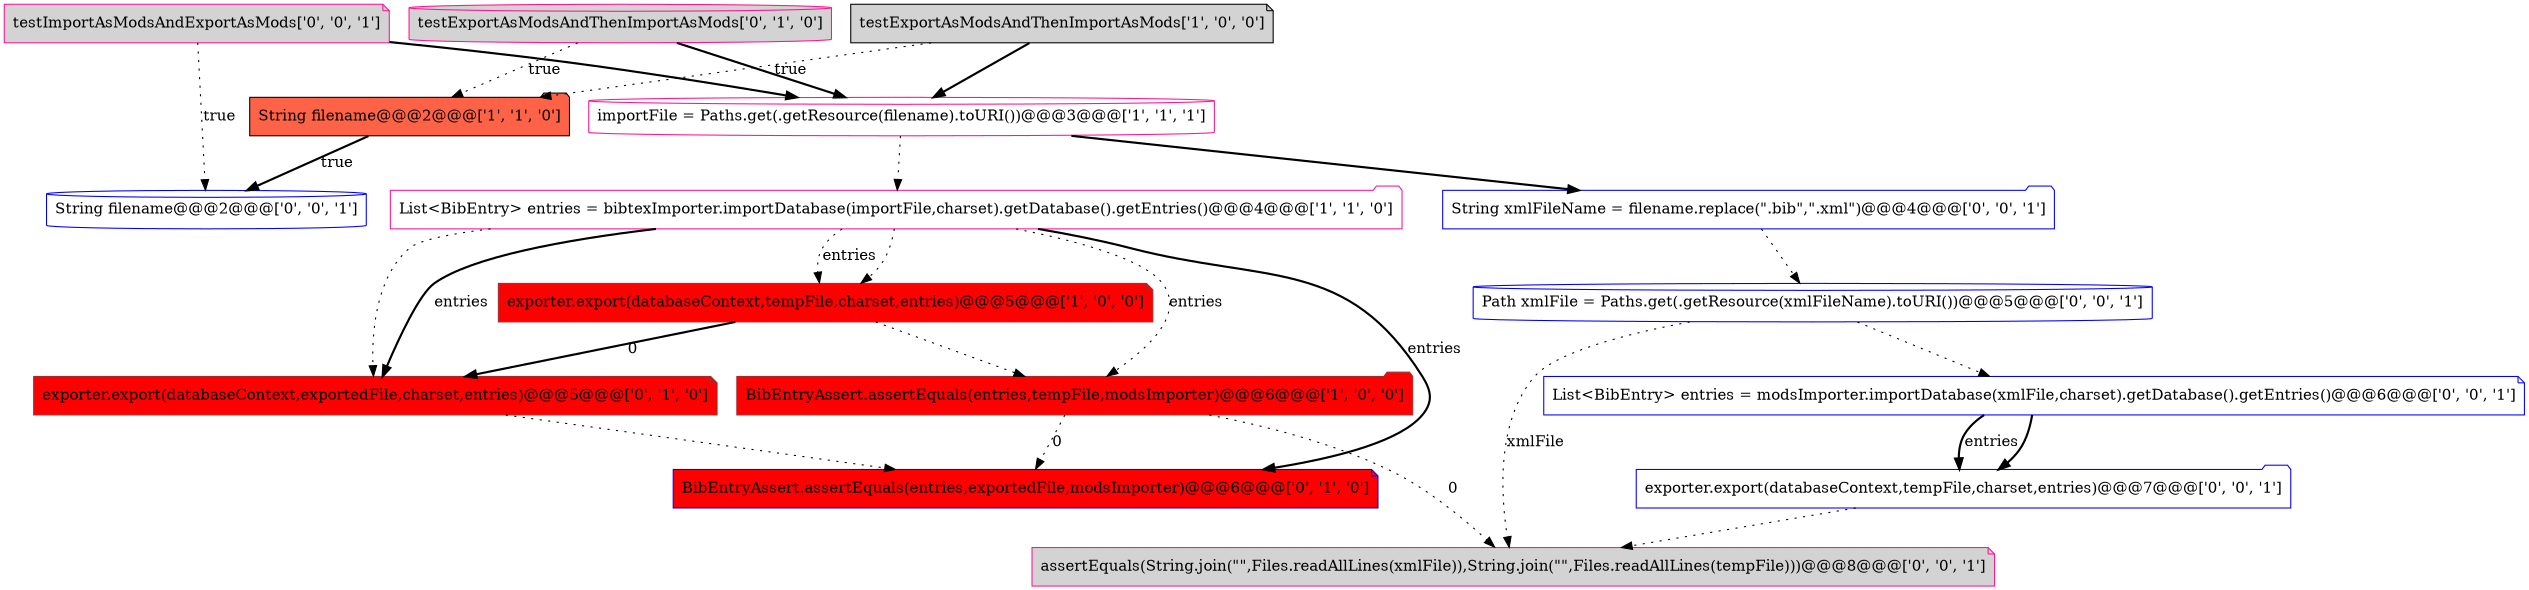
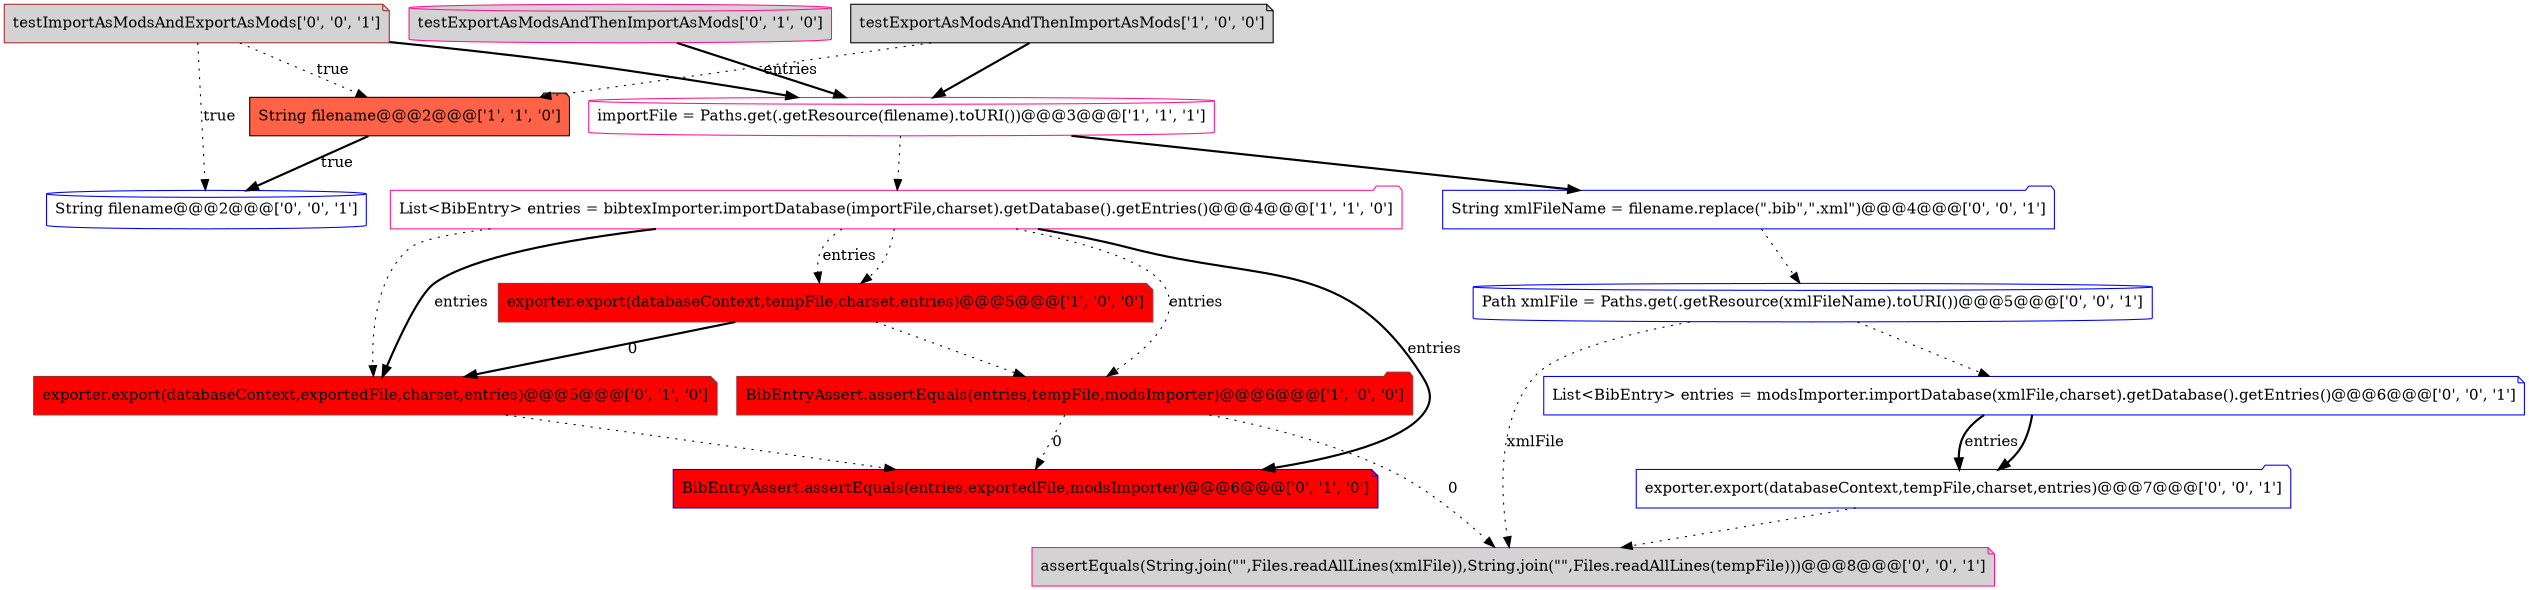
  digraph {
    node [color=blue fillcolor=white shape=note style=filled]
    edge [style=dotted]
    n1 [color=deeppink fillcolor=lightgray label="assertEquals(String.join(\"\",Files.readAllLines(xmlFile)),String.join(\"\",Files.readAllLines(tempFile)))@@@8@@@['0', '0', '1']"]
    n2 [color=deeppink label="importFile = Paths.get(.getResource(filename).toURI())@@@3@@@['1', '1', '1']" shape=cylinder]
    n3 [color=deeppink label="List<BibEntry> entries = bibtexImporter.importDatabase(importFile,charset).getDatabase().getEntries()@@@4@@@['1', '1', '0']" shape=folder]
    n4 [label="String xmlFileName = filename.replace(\".bib\",\".xml\")@@@4@@@['0', '0', '1']" shape=folder]
    n5 [color=brown fillcolor=red label="exporter.export(databaseContext,tempFile,charset,entries)@@@5@@@['1', '0', '0']"]
    n6 [fillcolor=red label="BibEntryAssert.assertEquals(entries,exportedFile,modsImporter)@@@6@@@['0', '1', '0']"]
    n7 [color=brown fillcolor=red label="exporter.export(databaseContext,exportedFile,charset,entries)@@@5@@@['0', '1', '0']"]
    n8 [color=brown fillcolor=red label="BibEntryAssert.assertEquals(entries,tempFile,modsImporter)@@@6@@@['1', '0', '0']" shape=folder]
    n9 [label="Path xmlFile = Paths.get(.getResource(xmlFileName).toURI())@@@5@@@['0', '0', '1']" shape=cylinder]
    n10 [label="List<BibEntry> entries = modsImporter.importDatabase(xmlFile,charset).getDatabase().getEntries()@@@6@@@['0', '0', '1']"]
    n11 [label="exporter.export(databaseContext,tempFile,charset,entries)@@@7@@@['0', '0', '1']" shape=folder]
    n12 [label="String filename@@@2@@@['0', '0', '1']" shape=cylinder]
    n13 [color=black fillcolor=lightgray label="testExportAsModsAndThenImportAsMods['1', '0', '0']"]
    n14 [color=black fillcolor=tomato label="String filename@@@2@@@['1', '1', '0']" shape=folder]
    n15 [color=deeppink fillcolor=lightgray label="testExportAsModsAndThenImportAsMods['0', '1', '0']" shape=cylinder]
-   n16 [color=deeppink fillcolor=lightgray label="testImportAsModsAndExportAsMods['0', '0', '1']"]
+   n16 [color=brown fillcolor=lightgray label="testImportAsModsAndExportAsMods['0', '0', '1']"]
    n2 -> n3
    n2 -> n4 [style=bold]
    n3 -> n5
    n3 -> n5 [label=entries]
    n3 -> n6 [label=entries style=bold]
    n3 -> n7
    n3 -> n7 [label=entries style=bold]
    n3 -> n8 [label=entries]
    n4 -> n9
    n5 -> n7 [label=0 style=bold]
    n5 -> n8
    n7 -> n6
    n8 -> n1 [label=0]
    n8 -> n6 [label=0]
    n9 -> n1 [label=xmlFile]
    n9 -> n10
    n10 -> n11 [label=entries style=bold]
    n10 -> n11 [style=bold]
    n11 -> n1
    n13 -> n2 [style=bold]
-   n13 -> n14 [label=true]
+   n13 -> n14 [label=entries]
    n14 -> n12 [label=true style=bold]
    n15 -> n2 [style=bold]
-   n15 -> n14 [label=true]
+   n16 -> n14 [label=true]
    n16 -> n2 [style=bold]
    n16 -> n12 [label=true]
  }
